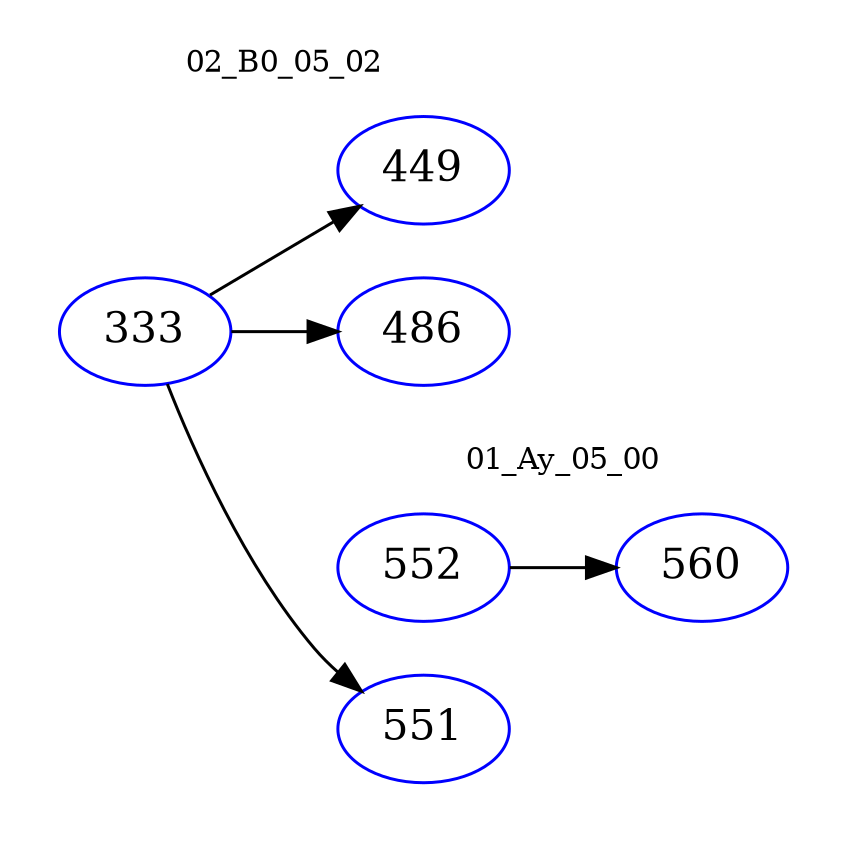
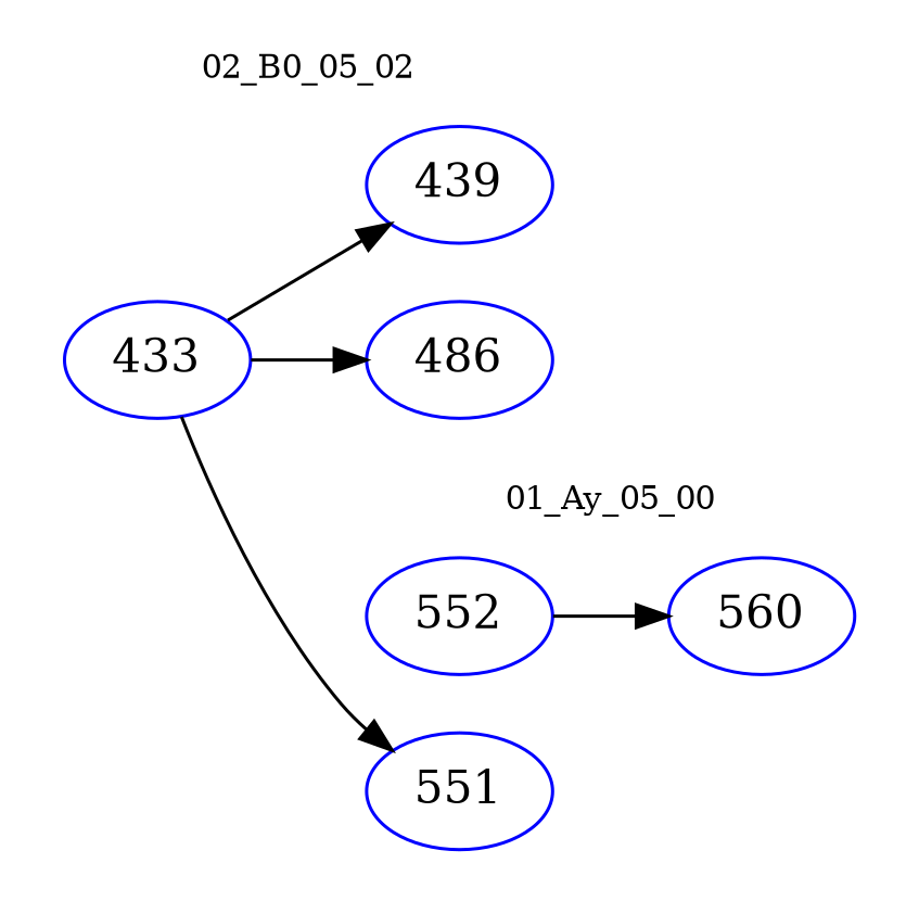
  digraph {
    rankdir=LR
    node [color=blue]
    edge [color=black]
    n1 [label=552]
    n2 [label=551]
    n3 [label=560]
-   n4 [label=333]
+   n4 [label=433]
    n5 [label=486]
-   n6 [label=449]
+   n6 [label=439]
    subgraph cluster_1 {
      color=white
      fontsize=10
      label="01_Ay_05_00"
      n1
      n2
      n3
    }
    subgraph cluster_2 {
      color=white
      fontsize=10
      label="02_B0_05_02"
      n4
      n5
      n6
    }
    n1 -> n3
    n4 -> n2
    n4 -> n5
    n4 -> n6
  }
